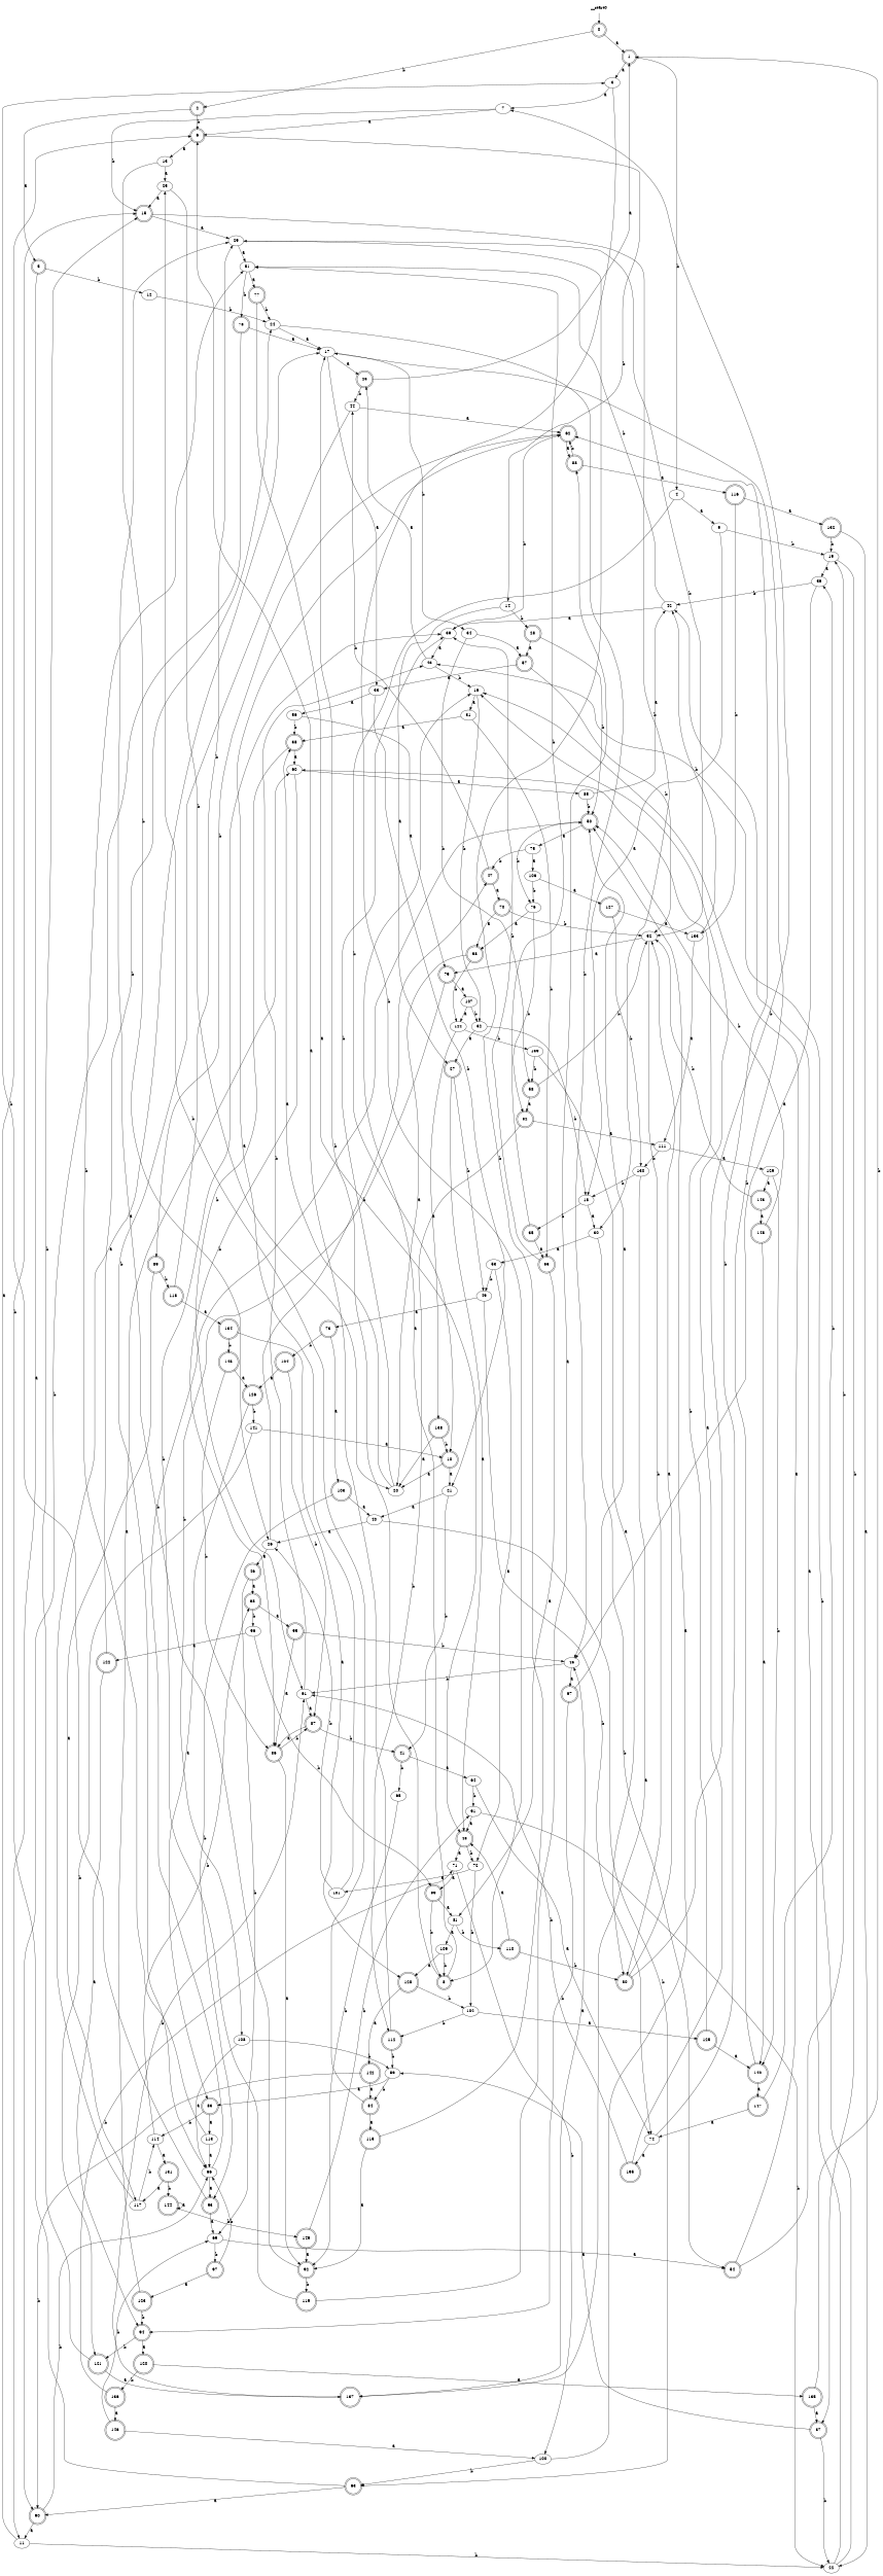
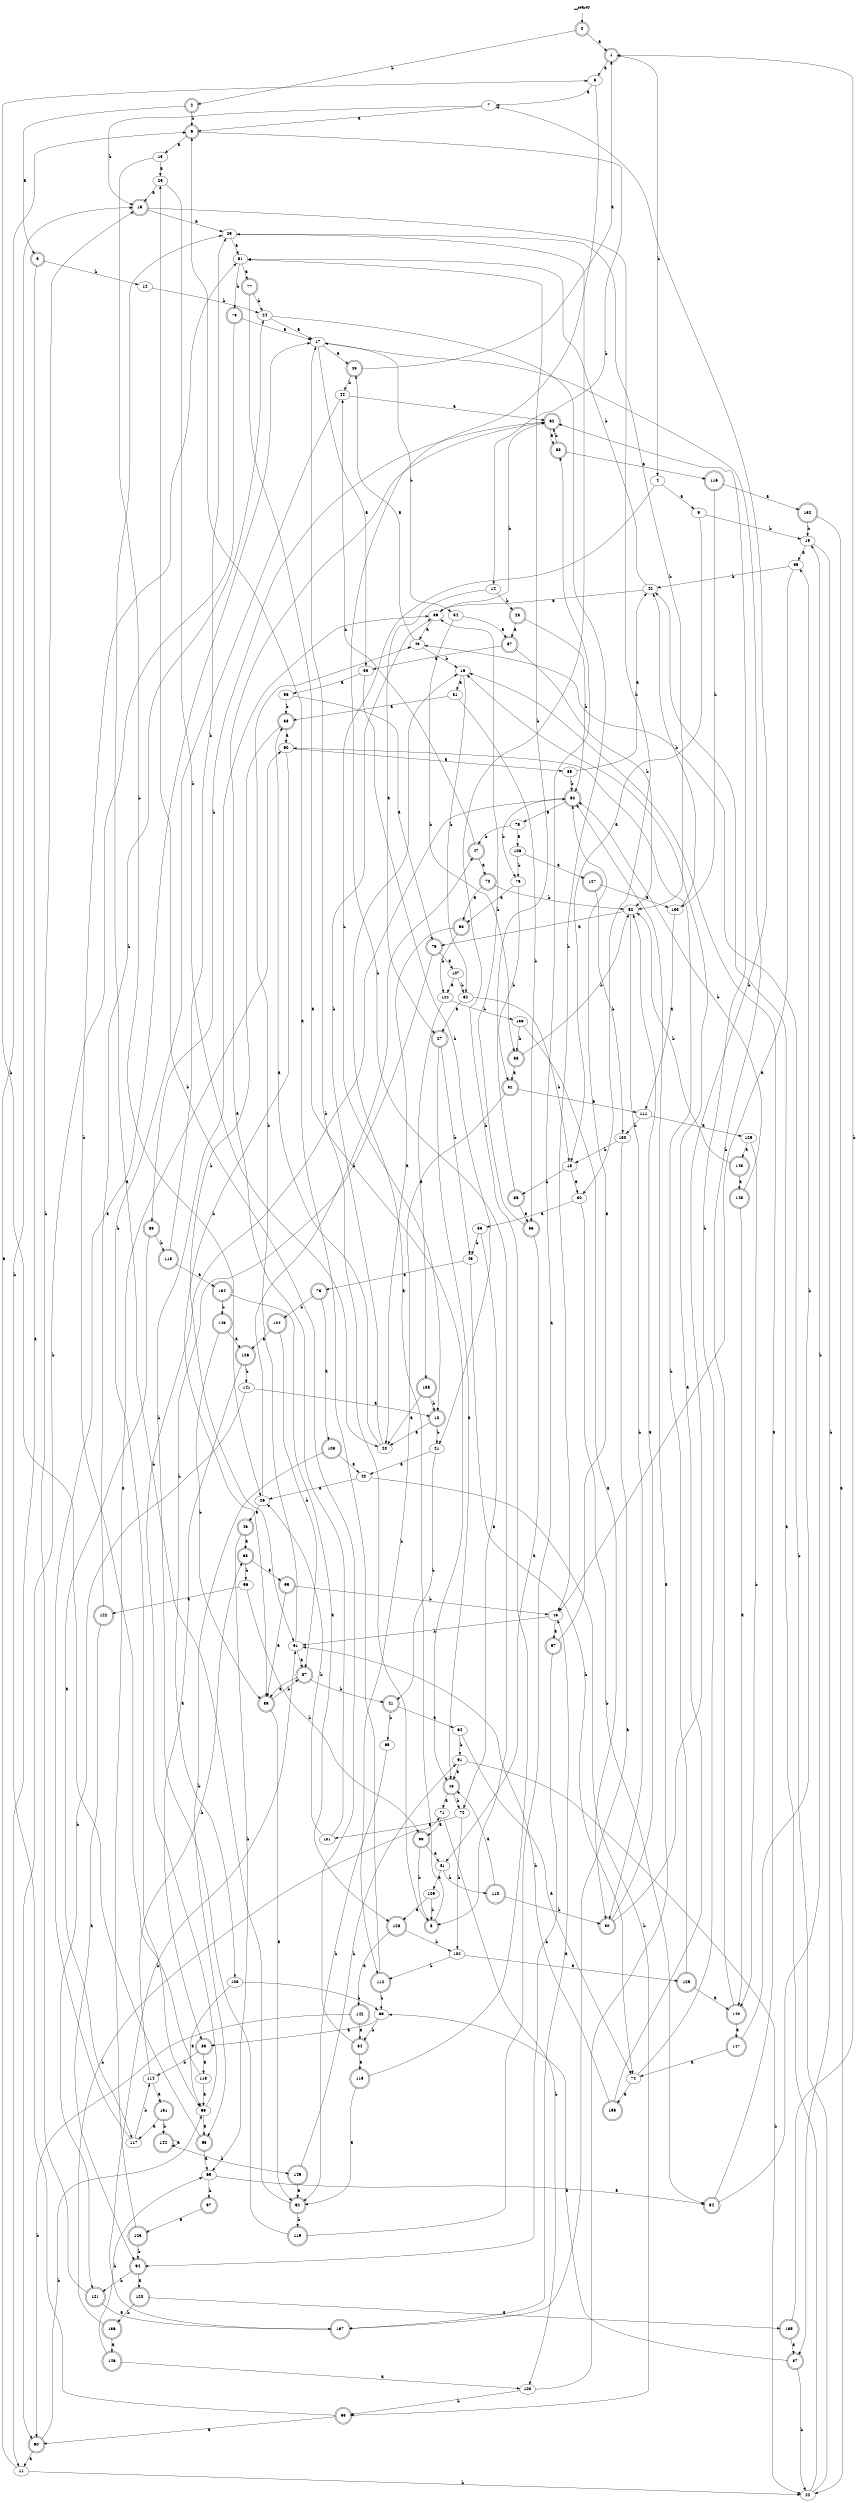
  digraph {
    node [shape=doublecircle]
    __start0 [shape=none]
    0
    1
    2
    3 [shape=""]
    4 [shape=""]
    5
    6
    7 [shape=""]
    8
    9 [shape=""]
    10
    11 [shape=""]
    12 [shape=""]
    13 [shape=""]
    14 [shape=""]
    15
    16 [shape=""]
    17 [shape=""]
    18 [shape=""]
    19 [shape=""]
    20 [shape=""]
    21 [shape=""]
    22 [shape=""]
    24 [shape=""]
    25 [shape=""]
    26 [shape=""]
    27
    28
    29 [shape=""]
    30 [shape=""]
    31 [shape=""]
    32 [shape=""]
    23
    33 [shape=""]
    34 [shape=""]
    35
    36 [shape=""]
    37
    38
    39 [shape=""]
    40 [shape=""]
    41
    42 [shape=""]
    43 [shape=""]
    44 [shape=""]
    45 [shape=""]
    46
    47
    48
    49 [shape=""]
    50
    57
    51 [shape=""]
    52 [shape=""]
    53 [shape=""]
    54
    55
    56 [shape=""]
    58
    59 [shape=""]
    60 [shape=""]
    61 [shape=""]
    62
    63
    64 [shape=""]
    65 [shape=""]
    66 [shape=""]
    67
    68
    69 [shape=""]
    70
    71 [shape=""]
    72 [shape=""]
    73
    74 [shape=""]
    75 [shape=""]
    76 [shape=""]
    77
    78
    79
    80
    81 [shape=""]
    82
    83
    84
    85 [shape=""]
    86
    87
    88
    89
    90
    91 [shape=""]
    92
    93
    94
    95
    96 [shape=""]
    97
    98
    99
    100 [shape=""]
    101 [shape=""]
    102 [shape=""]
    103
    104
    n107 [label=195]
    106 [shape=""]
    107 [shape=""]
    108 [shape=""]
    109 [shape=""]
    110
    111 [shape=""]
    112
    113 [shape=""]
    114 [shape=""]
    115
    116
    117 [shape=""]
    118
    119
    120
    121
    122
    123
    124 [shape=""]
    125
    126
    127
    128
    129 [shape=""]
    130 [shape=""]
    131
    132
    133 [shape=""]
    134
    135
    136
    137
    138
    139 [shape=""]
    140
    141 [shape=""]
    142
    143
    144
    145
    146
    147
    148
    149
    __start0 -> 0
    0 -> 1 [label=a]
    0 -> 2 [label=b]
    1 -> 3 [label=a]
    1 -> 4 [label=b]
    2 -> 5 [label=a]
    2 -> 6 [label=b]
    3 -> 7 [label=a]
    3 -> 8 [label=b]
    4 -> 9 [label=a]
    4 -> 10 [label=b]
    5 -> 11 [label=a]
    5 -> 12 [label=b]
    6 -> 13 [label=a]
    6 -> 14 [label=b]
    7 -> 6 [label=a]
    7 -> 15 [label=b]
    8 -> 16 [label=a]
    8 -> 17 [label=b]
    9 -> 18 [label=a]
    9 -> 19 [label=b]
    10 -> 20 [label=a]
-   10 -> 21 [label=a]
+   10 -> 21 [label=b]
    11 -> 6 [label=a]
    11 -> 22 [label=b]
    12 -> 24 [label=b]
    13 -> 25 [label=a]
    13 -> 26 [label=b]
    14 -> 27 [label=a]
    14 -> 28 [label=b]
    15 -> 29 [label=a]
    15 -> 30 [label=b]
    16 -> 31 [label=a]
    16 -> 32 [label=b]
    17 -> 23 [label=a]
    17 -> 33 [label=a]
    17 -> 34 [label=b]
    18 -> 30 [label=a]
    18 -> 35 [label=b]
    19 -> 36 [label=a]
    19 -> 37 [label=b]
    20 -> 38 [label=a]
    20 -> 39 [label=b]
    21 -> 40 [label=a]
    21 -> 41 [label=b]
    22 -> 42 [label=a]
    22 -> 43 [label=b]
    24 -> 17 [label=a]
    24 -> 45 [label=b]
    25 -> 15 [label=a]
    25 -> 20 [label=b]
    26 -> 46 [label=a]
    26 -> 47 [label=b]
    27 -> 48 [label=a]
    27 -> 49 [label=b]
    28 -> 50 [label=b]
    28 -> 57 [label=a]
    29 -> 51 [label=a]
    29 -> 52 [label=b]
    30 -> 53 [label=a]
    30 -> 54 [label=b]
    31 -> 38 [label=a]
    31 -> 55 [label=b]
    32 -> 18 [label=b]
    32 -> 27 [label=a]
    23 -> 1 [label=a]
    23 -> 44 [label=b]
    33 -> 21 [label=b]
    33 -> 56 [label=a]
    34 -> 57 [label=a]
    34 -> 58 [label=b]
    35 -> 51 [label=b]
    35 -> 55 [label=a]
    36 -> 42 [label=b]
    36 -> 45 [label=a]
    37 -> 22 [label=b]
    37 -> 59 [label=a]
    38 -> 60 [label=a]
    38 -> 61 [label=b]
    39 -> 43 [label=a]
    39 -> 62 [label=b]
    40 -> 26 [label=a]
    40 -> 63 [label=b]
    41 -> 64 [label=a]
    41 -> 65 [label=b]
    42 -> 39 [label=a]
    42 -> 51 [label=b]
    43 -> 16 [label=b]
    43 -> 23 [label=a]
    44 -> 62 [label=a]
    44 -> 66 [label=b]
    45 -> 61 [label=b]
    45 -> 67 [label=a]
    46 -> 68 [label=a]
    46 -> 69 [label=b]
    47 -> 44 [label=b]
    47 -> 70 [label=a]
    48 -> 71 [label=a]
    48 -> 72 [label=b]
    49 -> 73 [label=a]
    49 -> 74 [label=b]
    50 -> 75 [label=a]
    50 -> 76 [label=b]
    57 -> 33 [label=a]
    57 -> 52 [label=b]
    51 -> 77 [label=a]
    51 -> 78 [label=b]
    52 -> 79 [label=a]
    52 -> 80 [label=b]
    53 -> 49 [label=b]
    53 -> 72 [label=a]
    54 -> 16 [label=a]
    54 -> 19 [label=b]
    55 -> 39 [label=b]
    55 -> 81 [label=a]
    56 -> 38 [label=b]
    56 -> 79 [label=a]
    58 -> 52 [label=b]
    58 -> 82 [label=a]
    59 -> 83 [label=a]
    59 -> 84 [label=b]
    60 -> 85 [label=a]
    60 -> 86 [label=b]
    61 -> 43 [label=b]
    61 -> 87 [label=a]
    62 -> 88 [label=a]
    62 -> 89 [label=b]
    63 -> 15 [label=b]
    63 -> 90 [label=a]
    64 -> 74 [label=a]
    64 -> 91 [label=b]
    65 -> 92 [label=b]
    66 -> 50 [label=b]
    66 -> 93 [label=a]
    67 -> 50 [label=a]
    67 -> 94 [label=b]
    68 -> 95 [label=a]
    68 -> 96 [label=b]
    69 -> 54 [label=a]
    69 -> 97 [label=b]
    70 -> 52 [label=b]
    70 -> 98 [label=a]
    71 -> 99 [label=a]
    71 -> 100 [label=b]
    72 -> 101 [label=a]
    72 -> 102 [label=b]
    73 -> 103 [label=a]
    73 -> 104 [label=b]
    74 -> 62 [label=b]
    74 -> n107 [label=a]
    75 -> 47 [label=b]
    75 -> 106 [label=a]
    76 -> 82 [label=b]
    76 -> 98 [label=a]
    77 -> 24 [label=b]
    77 -> 48 [label=a]
    78 -> 17 [label=a]
    78 -> 90 [label=b]
    79 -> 107 [label=a]
    79 -> 108 [label=b]
    80 -> 7 [label=b]
    80 -> 52 [label=a]
    81 -> 109 [label=a]
    81 -> 110 [label=b]
    82 -> 111 [label=a]
    82 -> 112 [label=b]
    83 -> 113 [label=a]
    83 -> 114 [label=b]
    84 -> 25 [label=b]
    84 -> 115 [label=a]
    85 -> 42 [label=a]
    85 -> 50 [label=b]
    86 -> 87 [label=b]
    86 -> 92 [label=a]
    87 -> 41 [label=b]
    87 -> 86 [label=a]
    88 -> 62 [label=b]
    88 -> 116 [label=a]
    89 -> 117 [label=a]
    89 -> 118 [label=b]
    90 -> 11 [label=a]
    90 -> 66 [label=b]
    91 -> 22 [label=b]
    91 -> 48 [label=a]
    92 -> 29 [label=a]
    92 -> 119 [label=b]
    93 -> 3 [label=b]
    93 -> 69 [label=a]
    94 -> 120 [label=a]
    94 -> 121 [label=b]
    95 -> 45 [label=b]
    95 -> 86 [label=a]
    96 -> 99 [label=b]
    96 -> 122 [label=a]
-   97 -> 66 [label=b]
    97 -> 123 [label=a]
    98 -> 20 [label=a]
    98 -> 124 [label=b]
    99 -> 8 [label=b]
    99 -> 81 [label=a]
    100 -> 50 [label=a]
    100 -> 63 [label=b]
    101 -> 26 [label=b]
    101 -> 62 [label=a]
    102 -> 112 [label=b]
    102 -> 125 [label=a]
    103 -> 40 [label=a]
    103 -> 93 [label=b]
    104 -> 87 [label=b]
    104 -> 126 [label=a]
    n107 -> 16 [label=a]
    n107 -> 61 [label=b]
    106 -> 76 [label=b]
    106 -> 127 [label=a]
    107 -> 32 [label=b]
    107 -> 124 [label=a]
    108 -> 59 [label=b]
    108 -> 66 [label=a]
    109 -> 8 [label=b]
    109 -> 128 [label=a]
    110 -> 48 [label=a]
    110 -> 80 [label=b]
    111 -> 129 [label=a]
    111 -> 130 [label=b]
    112 -> 6 [label=a]
    112 -> 59 [label=b]
    113 -> 51 [label=b]
    113 -> 66 [label=a]
    114 -> 68 [label=b]
    114 -> 131 [label=a]
    115 -> 29 [label=b]
    115 -> 92 [label=a]
    116 -> 132 [label=a]
    116 -> 133 [label=b]
    117 -> 17 [label=a]
    117 -> 114 [label=b]
    118 -> 29 [label=b]
    118 -> 134 [label=a]
    119 -> 39 [label=b]
    119 -> 88 [label=a]
    120 -> 135 [label=a]
    120 -> 136 [label=b]
    121 -> 15 [label=b]
    121 -> 137 [label=a]
    122 -> 24 [label=b]
    122 -> 94 [label=a]
    123 -> 60 [label=a]
    123 -> 94 [label=b]
    124 -> 138 [label=a]
    124 -> 139 [label=b]
    125 -> 60 [label=b]
    125 -> 140 [label=a]
    126 -> 83 [label=a]
    126 -> 141 [label=b]
    127 -> 130 [label=b]
    127 -> 133 [label=a]
    128 -> 102 [label=b]
    128 -> 142 [label=a]
    129 -> 140 [label=b]
    129 -> 143 [label=a]
    130 -> 18 [label=b]
    130 -> 137 [label=a]
    131 -> 117 [label=a]
    131 -> 144 [label=b]
    132 -> 19 [label=b]
    132 -> 22 [label=a]
    133 -> 42 [label=b]
    133 -> 111 [label=a]
    134 -> 128 [label=a]
    134 -> 145 [label=b]
    135 -> 1 [label=b]
    135 -> 37 [label=a]
    136 -> 71 [label=b]
    136 -> 146 [label=a]
    137 -> 45 [label=a]
    137 -> 61 [label=b]
    138 -> 10 [label=b]
    138 -> 20 [label=a]
    139 -> 58 [label=b]
    139 -> 80 [label=a]
    140 -> 17 [label=b]
    140 -> 147 [label=a]
    141 -> 10 [label=a]
    141 -> 121 [label=b]
    142 -> 84 [label=a]
    142 -> 90 [label=b]
    143 -> 52 [label=b]
    143 -> 148 [label=a]
    144 -> 144 [label=a]
    144 -> 149 [label=b]
    145 -> 86 [label=b]
    145 -> 126 [label=a]
    146 -> 69 [label=b]
    146 -> 100 [label=a]
    147 -> 36 [label=b]
    147 -> 74 [label=a]
    148 -> 50 [label=b]
    148 -> 140 [label=a]
    149 -> 91 [label=b]
    149 -> 92 [label=a]
  }
